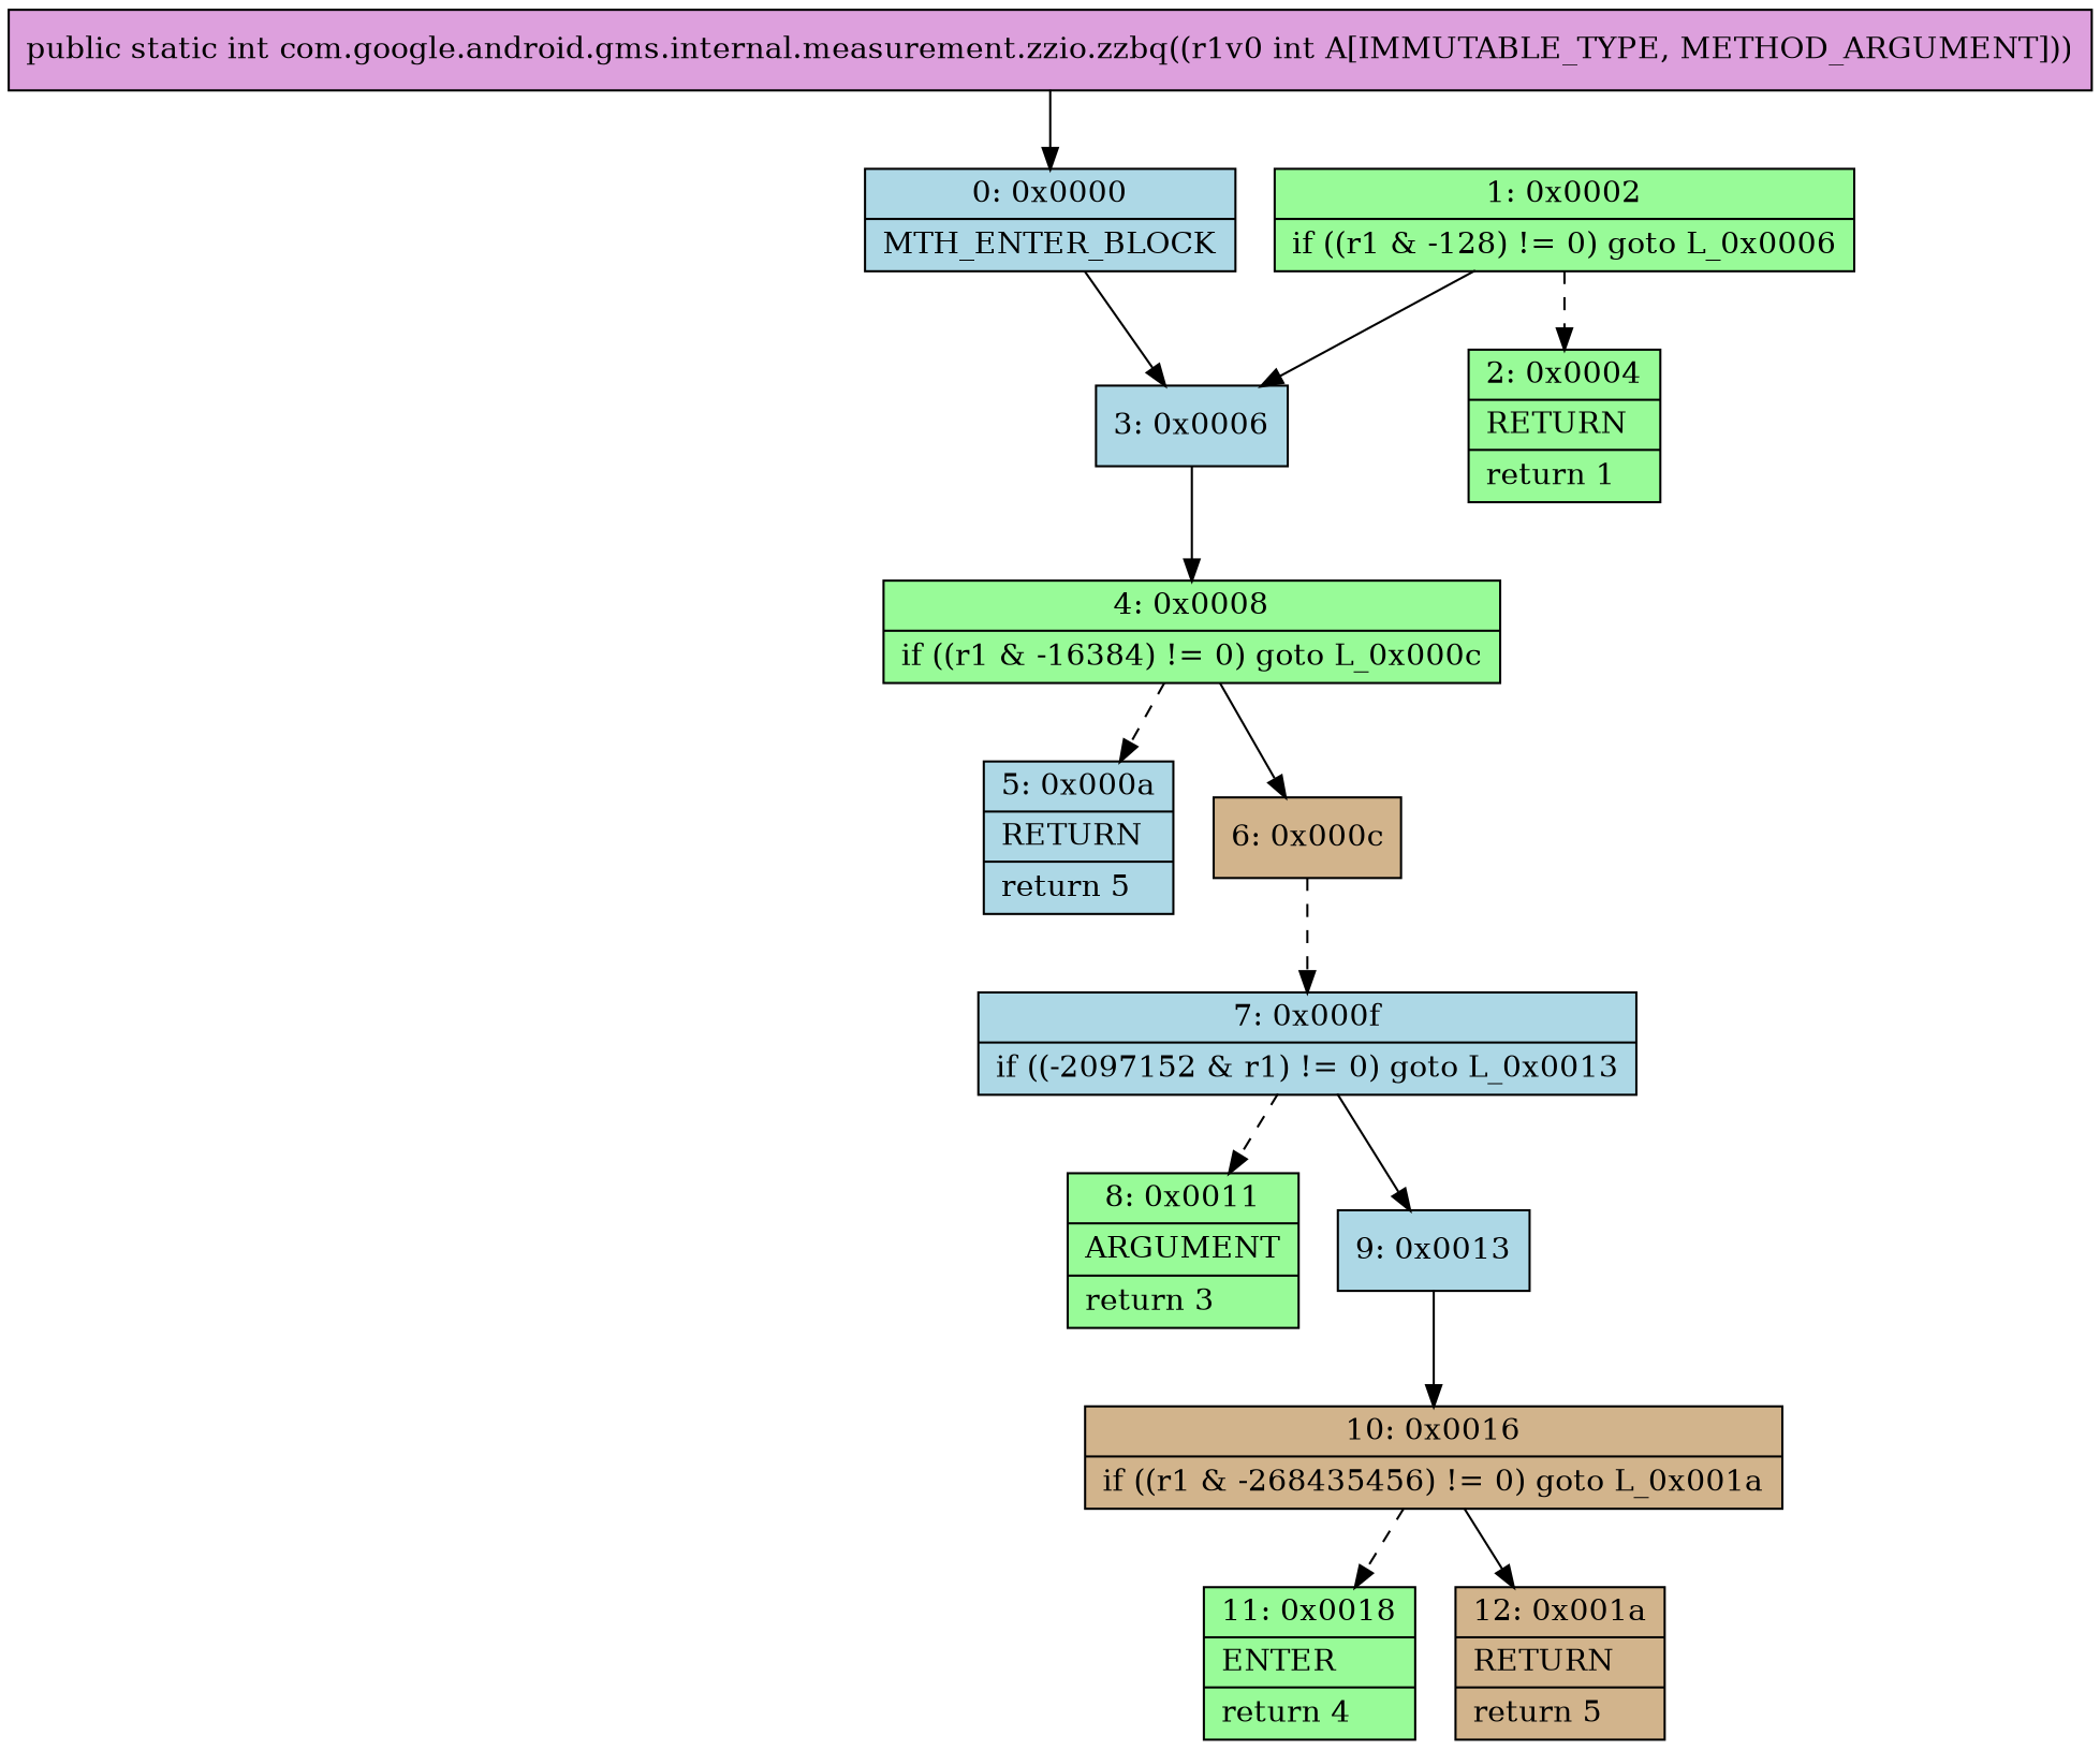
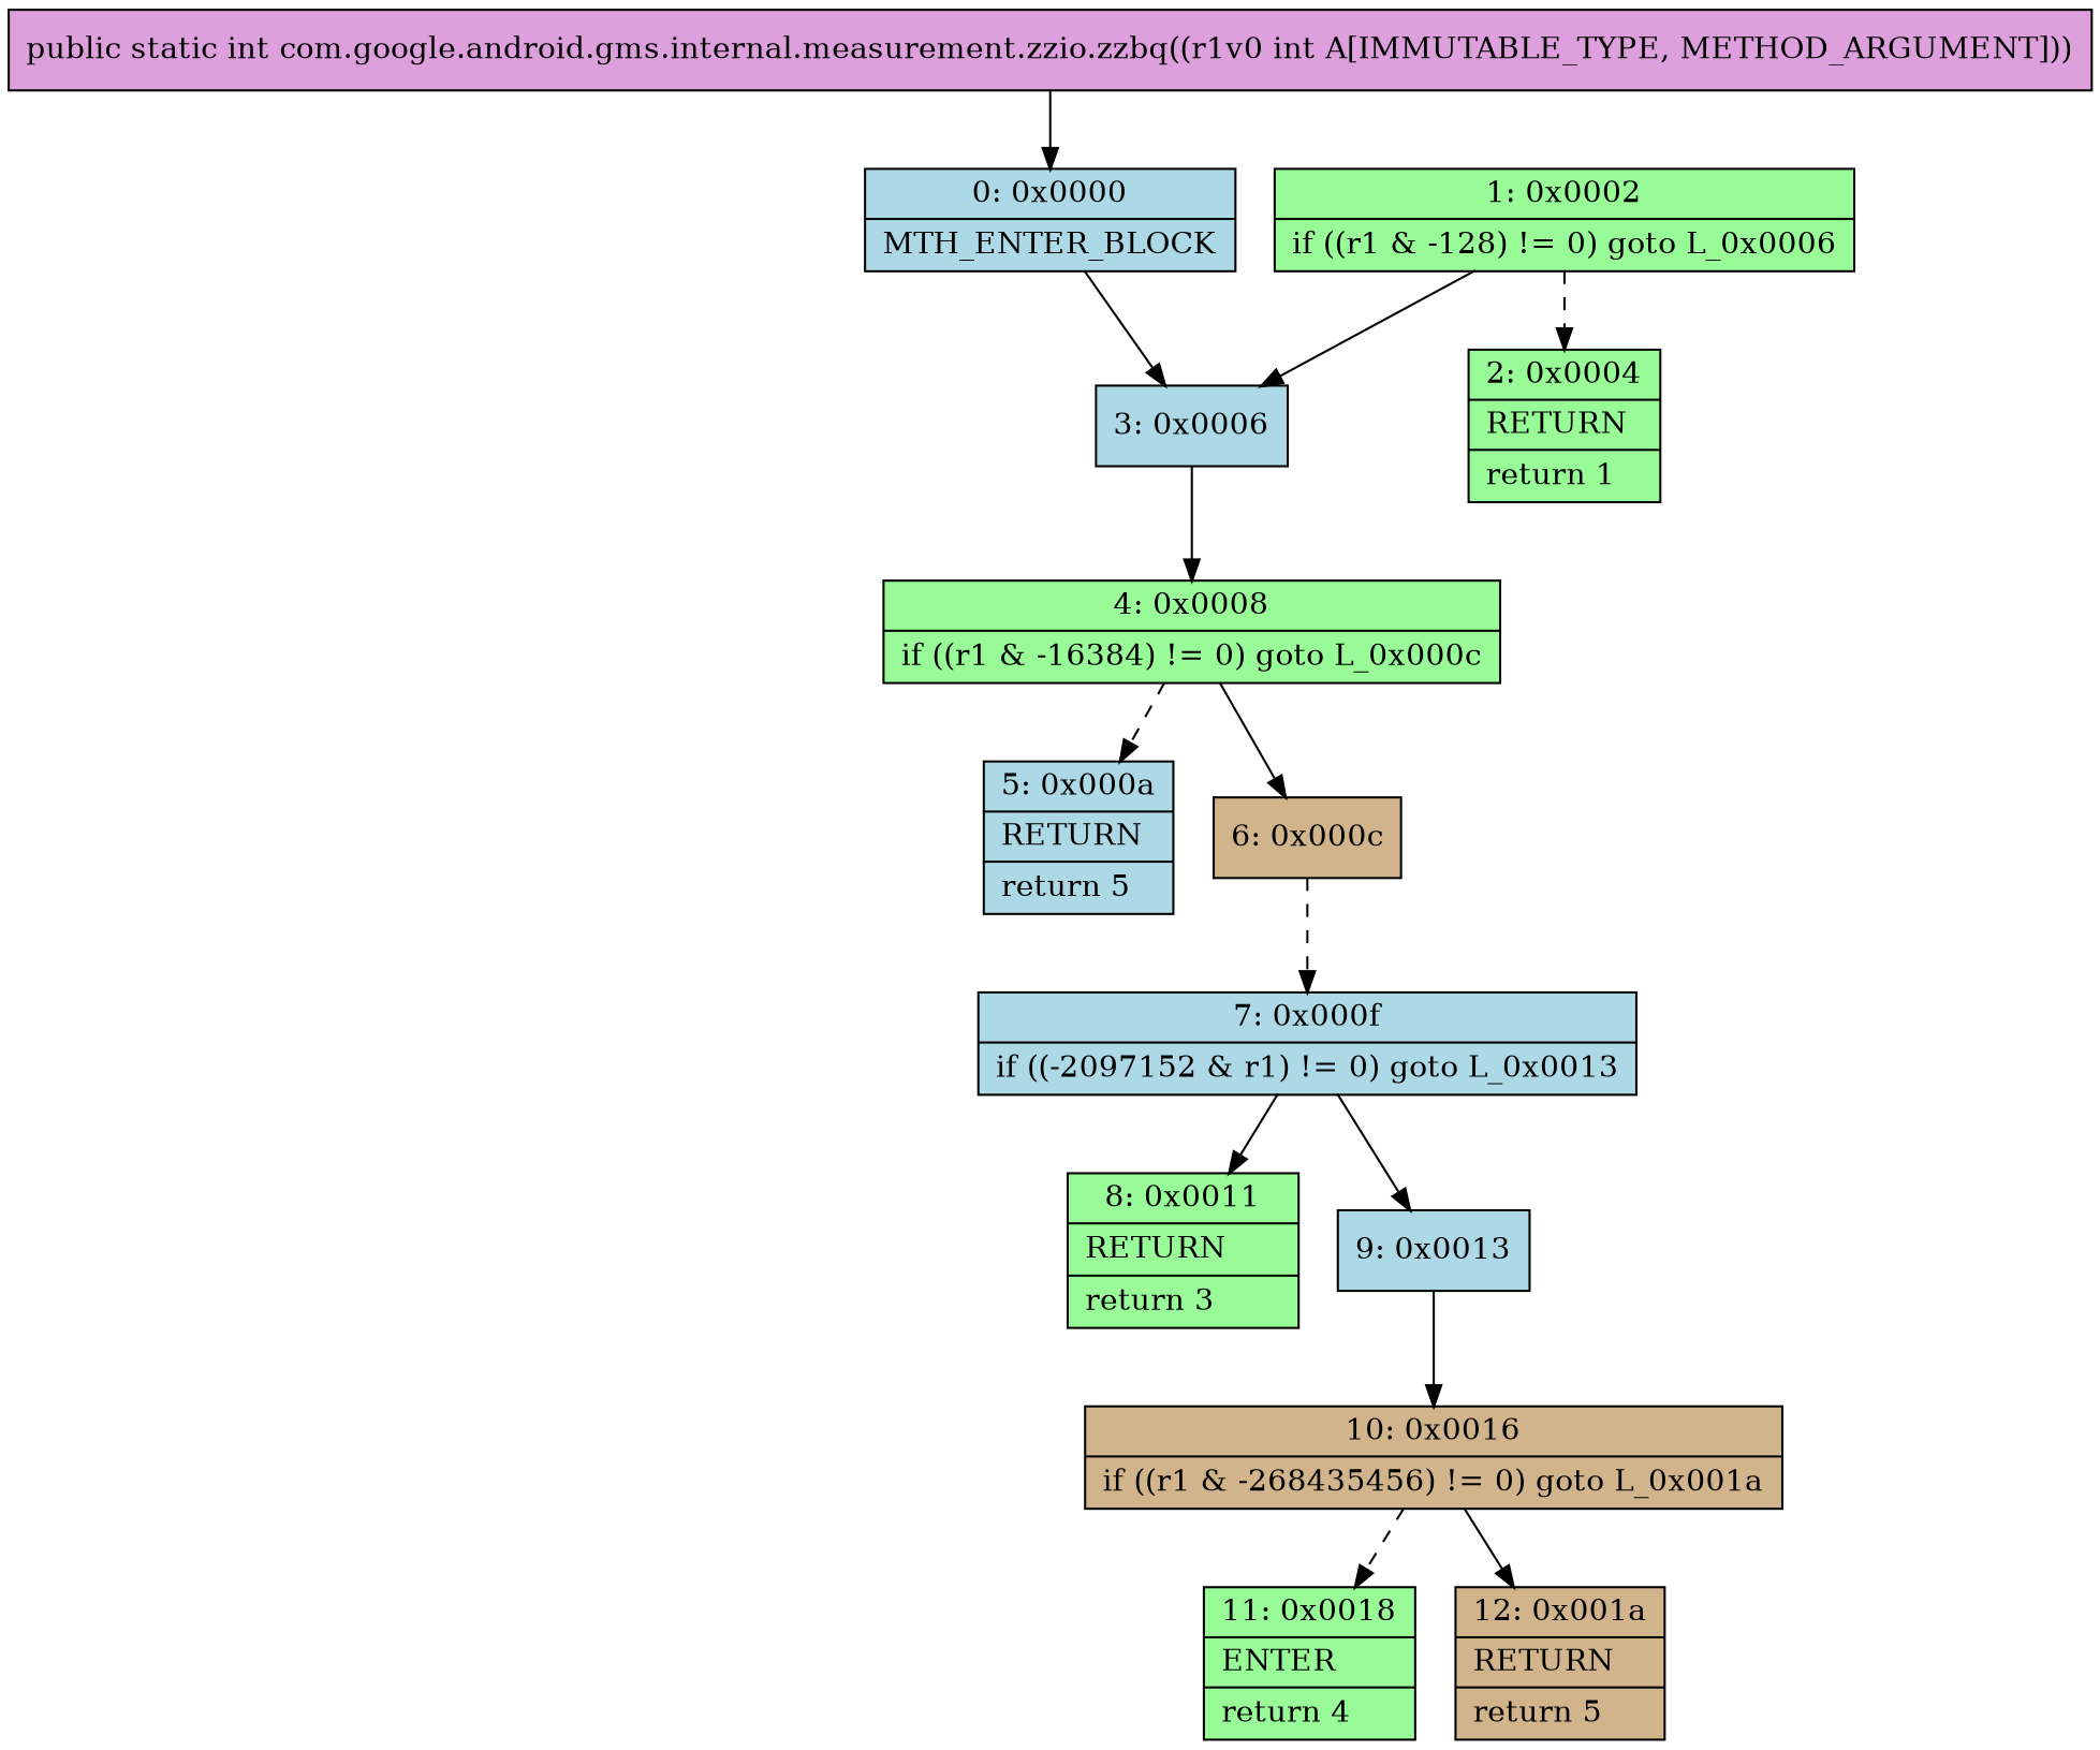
  digraph {
    node [fillcolor=lightblue shape=record style=filled]
    n1 [label="{0\:\ 0x0000|MTH_ENTER_BLOCK\l}"]
    n2 [label="{3\:\ 0x0006}"]
    n3 [fillcolor=palegreen label="{1\:\ 0x0002|if ((r1 & \-128) != 0) goto L_0x0006\l}"]
    n4 [fillcolor=palegreen label="{2\:\ 0x0004|RETURN\l|return 1\l}"]
    n5 [fillcolor=palegreen label="{4\:\ 0x0008|if ((r1 & \-16384) != 0) goto L_0x000c\l}"]
    n6 [label="{5\:\ 0x000a|RETURN\l|return 5\l}"]
    n7 [fillcolor=tan label="{6\:\ 0x000c}"]
    n8 [label="{7\:\ 0x000f|if ((\-2097152 & r1) != 0) goto L_0x0013\l}"]
-   n9 [fillcolor=palegreen label="{8\:\ 0x0011|ARGUMENT\l|return 3\l}"]
+   n9 [fillcolor=palegreen label="{8\:\ 0x0011|RETURN\l|return 3\l}"]
    n10 [label="{9\:\ 0x0013}"]
    n11 [fillcolor=tan label="{10\:\ 0x0016|if ((r1 & \-268435456) != 0) goto L_0x001a\l}"]
    n12 [fillcolor=palegreen label="{11\:\ 0x0018|ENTER\l|return 4\l}"]
    n13 [fillcolor=tan label="{12\:\ 0x001a|RETURN\l|return 5\l}"]
    n14 [fillcolor=plum label="{public static int com.google.android.gms.internal.measurement.zzio.zzbq((r1v0 int A[IMMUTABLE_TYPE, METHOD_ARGUMENT])) }"]
    n1 -> n2
    n2 -> n5
    n3 -> n2
    n3 -> n4 [style=dashed]
    n5 -> n6 [style=dashed]
    n5 -> n7
    n7 -> n8 [style=dashed]
-   n8 -> n9 [style=dashed]
+   n8 -> n9 [style=solid]
    n8 -> n10
    n10 -> n11
    n11 -> n12 [style=dashed]
    n11 -> n13
    n14 -> n1
  }
